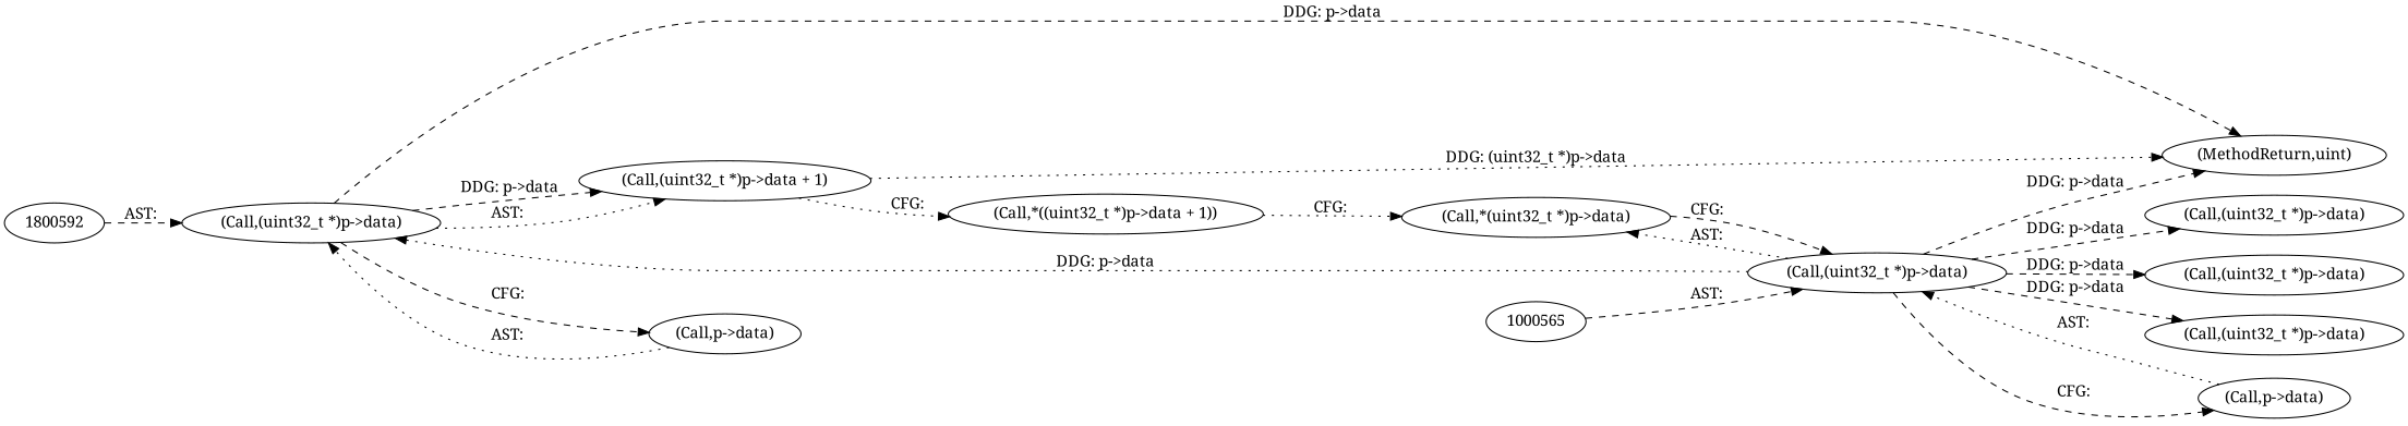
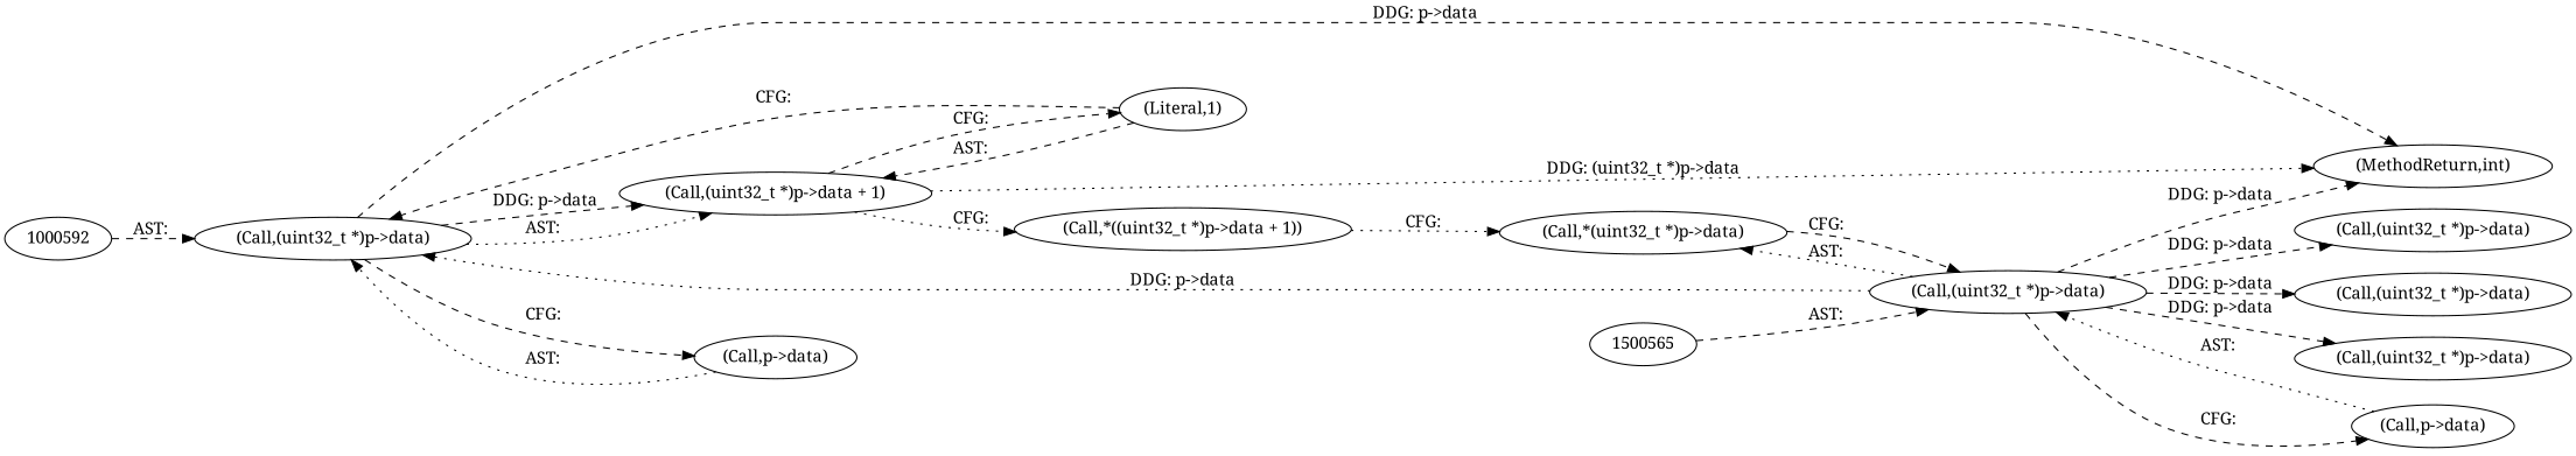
  digraph {
    fontname="Noto Serif"
    rankdir=LR
    node [fontname="Noto Serif"]
    edge [fontname="Noto Serif" style=dashed]
    n1 [label="(Call,(uint32_t *)p->data)"]
    n2 [label="(Call,(uint32_t *)p->data + 1)"]
    n3 [label="(Call,p->data)"]
-   n4 [label="(MethodReturn,uint)"]
+   n4 [label="(MethodReturn,int)"]
+   n5 [label="(Literal,1)"]
    n6 [label="(Call,*((uint32_t *)p->data + 1))"]
    n7 [label="(Call,(uint32_t *)p->data)"]
    n8 [label="(Call,(uint32_t *)p->data)"]
    n9 [label="(Call,*(uint32_t *)p->data)"]
    n10 [label="(Call,(uint32_t *)p->data)"]
    n11 [label="(Call,p->data)"]
    n12 [label="(Call,(uint32_t *)p->data)"]
-   1000592 [label=1800592]
-   1000565
+   1000592
+   1000565 [label=1500565]
    n1 -> n2 [label="AST: " style=dotted]
    n1 -> n2 [label="DDG: p->data"]
    n1 -> n3 [label="CFG: "]
    n1 -> n4 [label="DDG: p->data"]
    n2 -> n4 [label="DDG: (uint32_t *)p->data" style=dotted]
+   n2 -> n5 [label="CFG: "]
    n2 -> n6 [label="CFG: " style=dotted]
    n3 -> n1 [label="AST: " style=dotted]
+   n5 -> n1 [label="CFG: "]
+   n5 -> n2 [label="AST: "]
    n6 -> n9 [label="CFG: " style=dotted]
    n7 -> n1 [label="DDG: p->data" style=dotted]
    n7 -> n4 [label="DDG: p->data"]
    n7 -> n8 [label="DDG: p->data"]
    n7 -> n9 [label="AST: " style=dotted]
    n7 -> n10 [label="DDG: p->data"]
    n7 -> n11 [label="CFG: "]
    n7 -> n12 [label="DDG: p->data"]
    n9 -> n7 [label="CFG: "]
    n11 -> n7 [label="AST: " style=dotted]
    1000592 -> n1 [label="AST: "]
    1000565 -> n7 [label="AST: "]
  }
